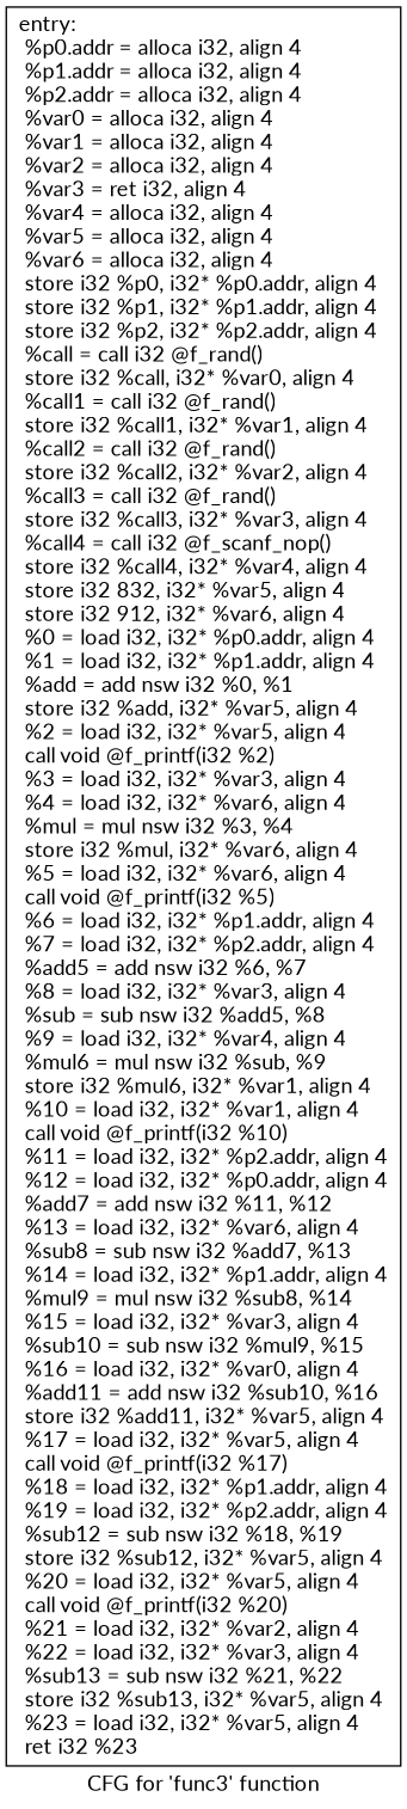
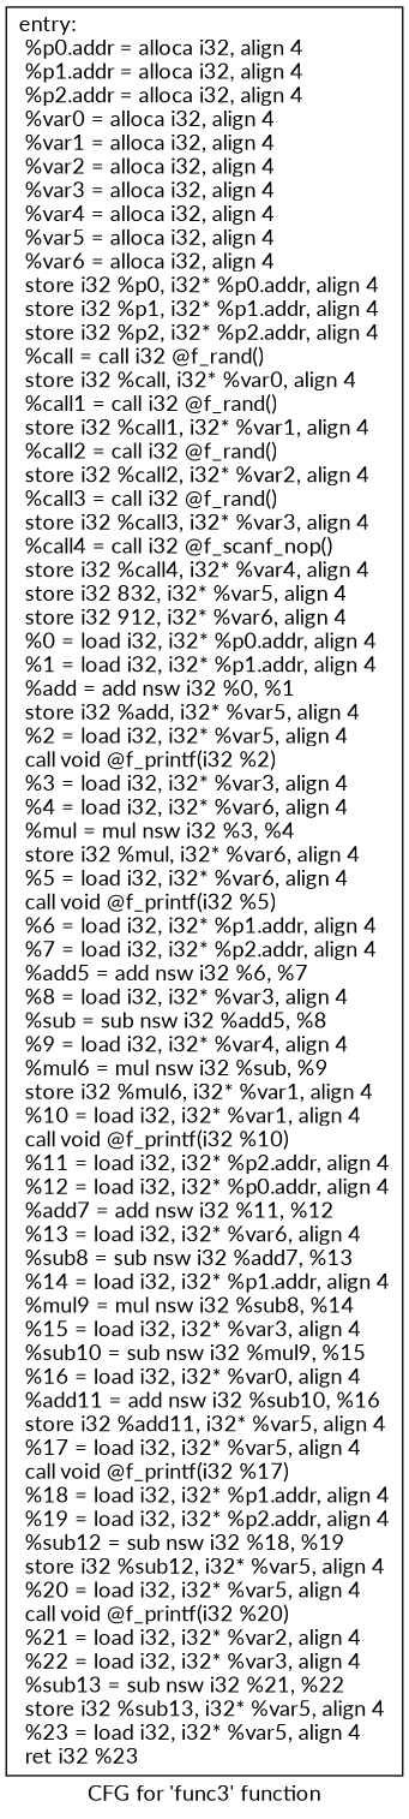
  digraph {
    label="CFG for 'func3' function"
    fontname=Lato
-   n1 [label="{entry:\l  %p0.addr = alloca i32, align 4\l  %p1.addr = alloca i32, align 4\l  %p2.addr = alloca i32, align 4\l  %var0 = alloca i32, align 4\l  %var1 = alloca i32, align 4\l  %var2 = alloca i32, align 4\l  %var3 = ret i32, align 4\l  %var4 = alloca i32, align 4\l  %var5 = alloca i32, align 4\l  %var6 = alloca i32, align 4\l  store i32 %p0, i32* %p0.addr, align 4\l  store i32 %p1, i32* %p1.addr, align 4\l  store i32 %p2, i32* %p2.addr, align 4\l  %call = call i32 @f_rand()\l  store i32 %call, i32* %var0, align 4\l  %call1 = call i32 @f_rand()\l  store i32 %call1, i32* %var1, align 4\l  %call2 = call i32 @f_rand()\l  store i32 %call2, i32* %var2, align 4\l  %call3 = call i32 @f_rand()\l  store i32 %call3, i32* %var3, align 4\l  %call4 = call i32 @f_scanf_nop()\l  store i32 %call4, i32* %var4, align 4\l  store i32 832, i32* %var5, align 4\l  store i32 912, i32* %var6, align 4\l  %0 = load i32, i32* %p0.addr, align 4\l  %1 = load i32, i32* %p1.addr, align 4\l  %add = add nsw i32 %0, %1\l  store i32 %add, i32* %var5, align 4\l  %2 = load i32, i32* %var5, align 4\l  call void @f_printf(i32 %2)\l  %3 = load i32, i32* %var3, align 4\l  %4 = load i32, i32* %var6, align 4\l  %mul = mul nsw i32 %3, %4\l  store i32 %mul, i32* %var6, align 4\l  %5 = load i32, i32* %var6, align 4\l  call void @f_printf(i32 %5)\l  %6 = load i32, i32* %p1.addr, align 4\l  %7 = load i32, i32* %p2.addr, align 4\l  %add5 = add nsw i32 %6, %7\l  %8 = load i32, i32* %var3, align 4\l  %sub = sub nsw i32 %add5, %8\l  %9 = load i32, i32* %var4, align 4\l  %mul6 = mul nsw i32 %sub, %9\l  store i32 %mul6, i32* %var1, align 4\l  %10 = load i32, i32* %var1, align 4\l  call void @f_printf(i32 %10)\l  %11 = load i32, i32* %p2.addr, align 4\l  %12 = load i32, i32* %p0.addr, align 4\l  %add7 = add nsw i32 %11, %12\l  %13 = load i32, i32* %var6, align 4\l  %sub8 = sub nsw i32 %add7, %13\l  %14 = load i32, i32* %p1.addr, align 4\l  %mul9 = mul nsw i32 %sub8, %14\l  %15 = load i32, i32* %var3, align 4\l  %sub10 = sub nsw i32 %mul9, %15\l  %16 = load i32, i32* %var0, align 4\l  %add11 = add nsw i32 %sub10, %16\l  store i32 %add11, i32* %var5, align 4\l  %17 = load i32, i32* %var5, align 4\l  call void @f_printf(i32 %17)\l  %18 = load i32, i32* %p1.addr, align 4\l  %19 = load i32, i32* %p2.addr, align 4\l  %sub12 = sub nsw i32 %18, %19\l  store i32 %sub12, i32* %var5, align 4\l  %20 = load i32, i32* %var5, align 4\l  call void @f_printf(i32 %20)\l  %21 = load i32, i32* %var2, align 4\l  %22 = load i32, i32* %var3, align 4\l  %sub13 = sub nsw i32 %21, %22\l  store i32 %sub13, i32* %var5, align 4\l  %23 = load i32, i32* %var5, align 4\l  ret i32 %23\l}" shape=record fontname=Lato]
+   n1 [label="{entry:\l  %p0.addr = alloca i32, align 4\l  %p1.addr = alloca i32, align 4\l  %p2.addr = alloca i32, align 4\l  %var0 = alloca i32, align 4\l  %var1 = alloca i32, align 4\l  %var2 = alloca i32, align 4\l  %var3 = alloca i32, align 4\l  %var4 = alloca i32, align 4\l  %var5 = alloca i32, align 4\l  %var6 = alloca i32, align 4\l  store i32 %p0, i32* %p0.addr, align 4\l  store i32 %p1, i32* %p1.addr, align 4\l  store i32 %p2, i32* %p2.addr, align 4\l  %call = call i32 @f_rand()\l  store i32 %call, i32* %var0, align 4\l  %call1 = call i32 @f_rand()\l  store i32 %call1, i32* %var1, align 4\l  %call2 = call i32 @f_rand()\l  store i32 %call2, i32* %var2, align 4\l  %call3 = call i32 @f_rand()\l  store i32 %call3, i32* %var3, align 4\l  %call4 = call i32 @f_scanf_nop()\l  store i32 %call4, i32* %var4, align 4\l  store i32 832, i32* %var5, align 4\l  store i32 912, i32* %var6, align 4\l  %0 = load i32, i32* %p0.addr, align 4\l  %1 = load i32, i32* %p1.addr, align 4\l  %add = add nsw i32 %0, %1\l  store i32 %add, i32* %var5, align 4\l  %2 = load i32, i32* %var5, align 4\l  call void @f_printf(i32 %2)\l  %3 = load i32, i32* %var3, align 4\l  %4 = load i32, i32* %var6, align 4\l  %mul = mul nsw i32 %3, %4\l  store i32 %mul, i32* %var6, align 4\l  %5 = load i32, i32* %var6, align 4\l  call void @f_printf(i32 %5)\l  %6 = load i32, i32* %p1.addr, align 4\l  %7 = load i32, i32* %p2.addr, align 4\l  %add5 = add nsw i32 %6, %7\l  %8 = load i32, i32* %var3, align 4\l  %sub = sub nsw i32 %add5, %8\l  %9 = load i32, i32* %var4, align 4\l  %mul6 = mul nsw i32 %sub, %9\l  store i32 %mul6, i32* %var1, align 4\l  %10 = load i32, i32* %var1, align 4\l  call void @f_printf(i32 %10)\l  %11 = load i32, i32* %p2.addr, align 4\l  %12 = load i32, i32* %p0.addr, align 4\l  %add7 = add nsw i32 %11, %12\l  %13 = load i32, i32* %var6, align 4\l  %sub8 = sub nsw i32 %add7, %13\l  %14 = load i32, i32* %p1.addr, align 4\l  %mul9 = mul nsw i32 %sub8, %14\l  %15 = load i32, i32* %var3, align 4\l  %sub10 = sub nsw i32 %mul9, %15\l  %16 = load i32, i32* %var0, align 4\l  %add11 = add nsw i32 %sub10, %16\l  store i32 %add11, i32* %var5, align 4\l  %17 = load i32, i32* %var5, align 4\l  call void @f_printf(i32 %17)\l  %18 = load i32, i32* %p1.addr, align 4\l  %19 = load i32, i32* %p2.addr, align 4\l  %sub12 = sub nsw i32 %18, %19\l  store i32 %sub12, i32* %var5, align 4\l  %20 = load i32, i32* %var5, align 4\l  call void @f_printf(i32 %20)\l  %21 = load i32, i32* %var2, align 4\l  %22 = load i32, i32* %var3, align 4\l  %sub13 = sub nsw i32 %21, %22\l  store i32 %sub13, i32* %var5, align 4\l  %23 = load i32, i32* %var5, align 4\l  ret i32 %23\l}" shape=record fontname=Lato]
  }
